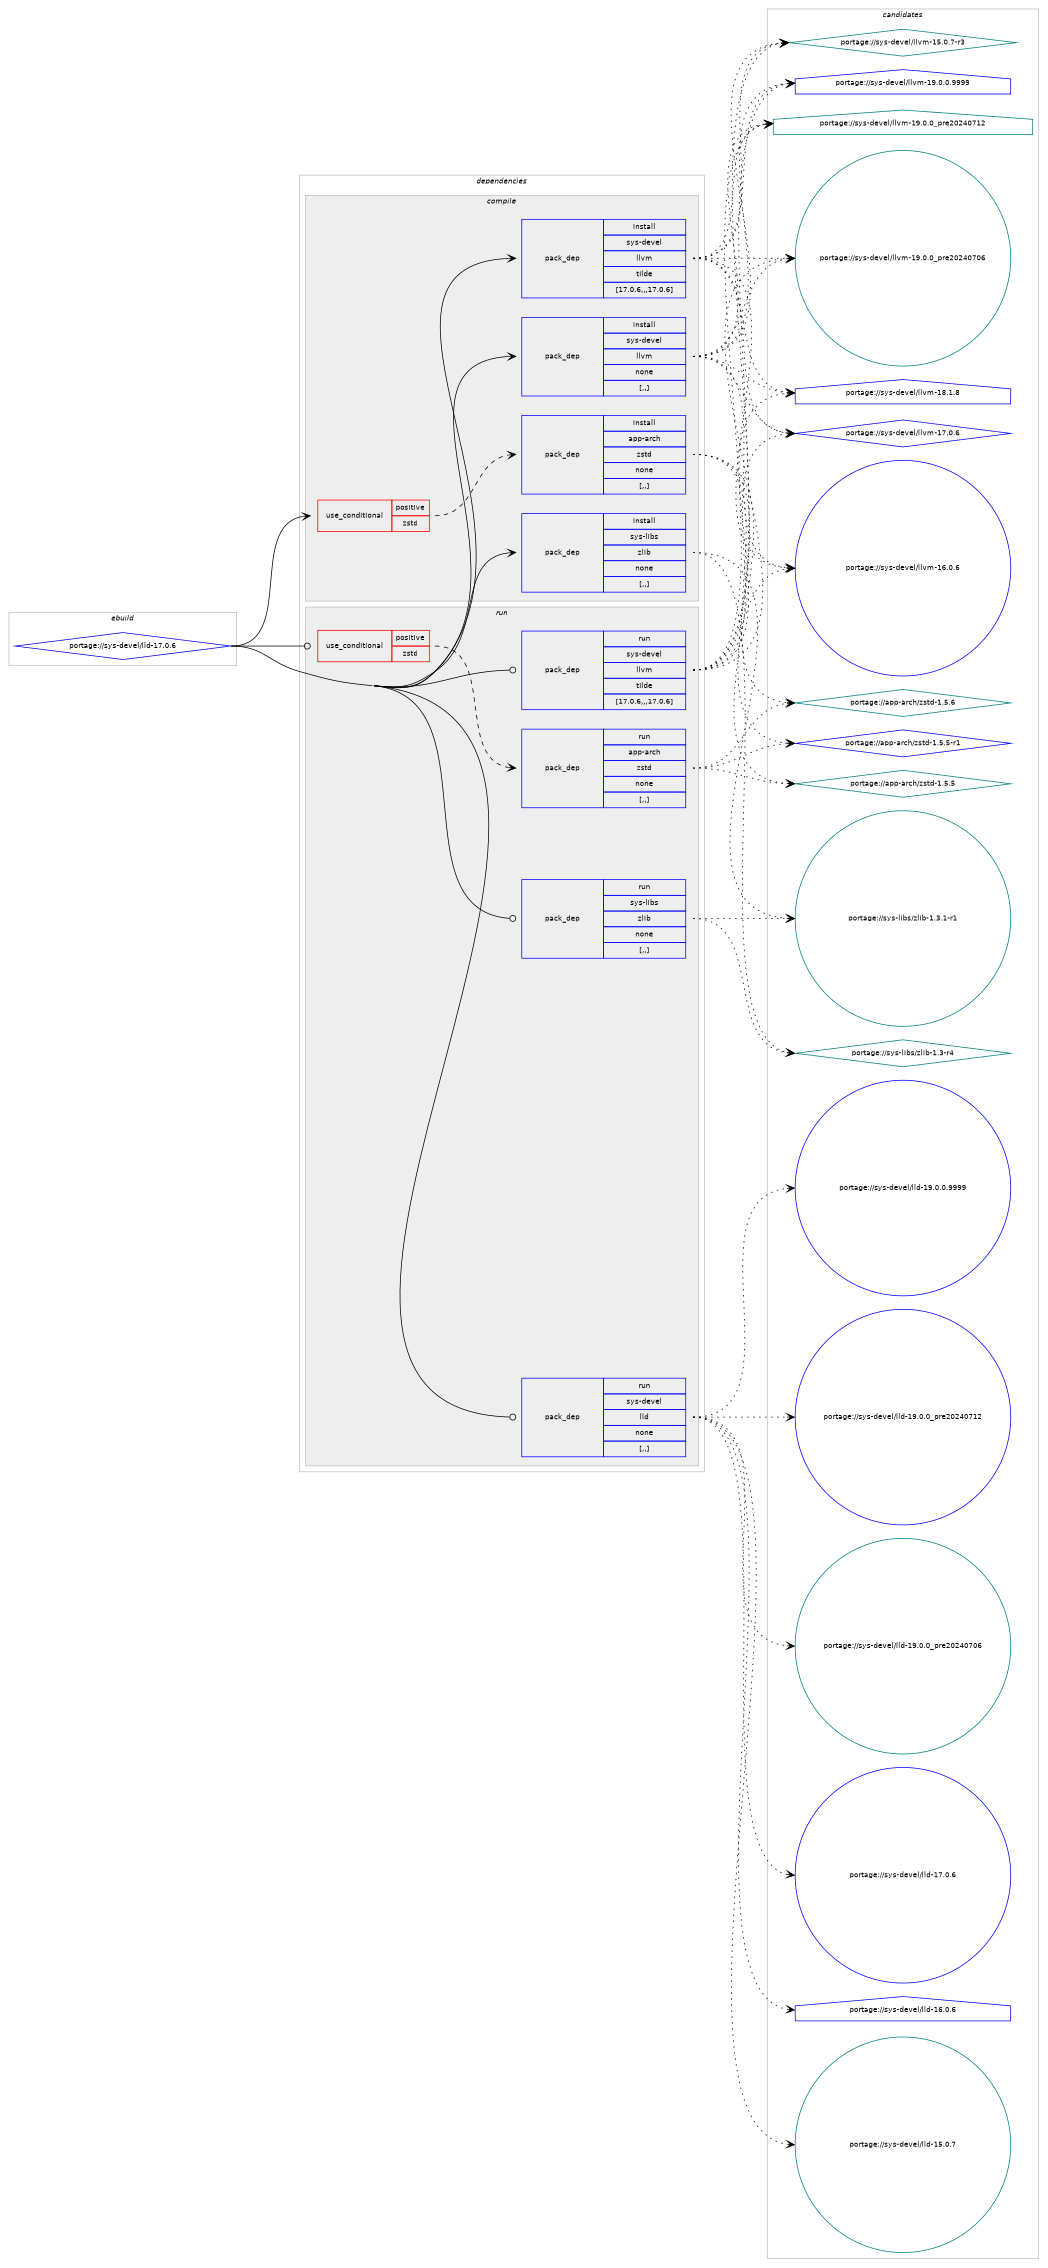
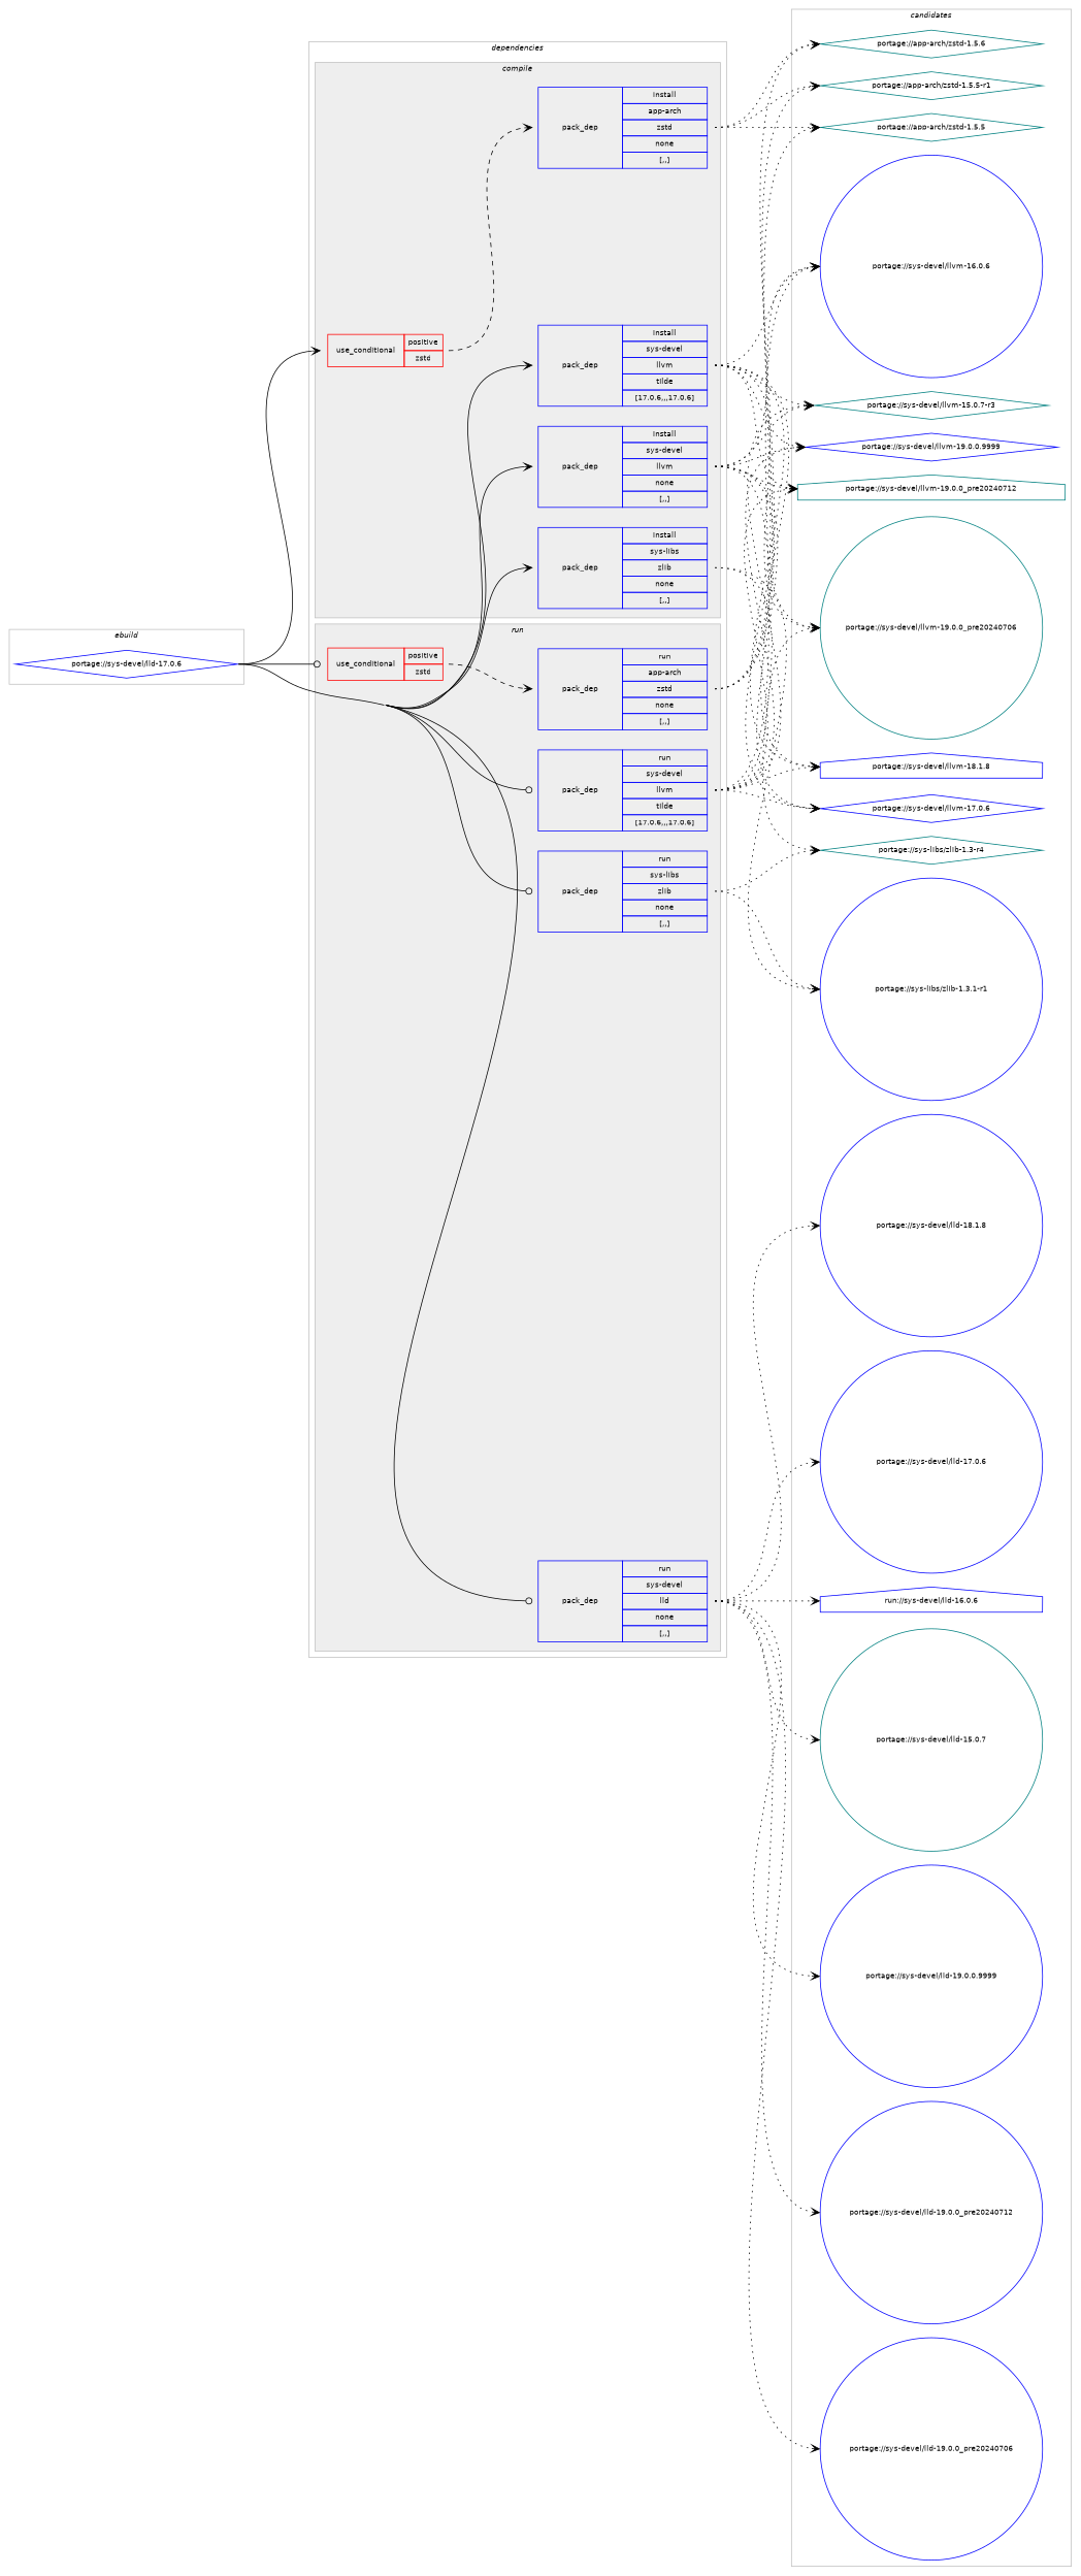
  digraph {
    compound=true
    concentrate=true
    fontname=Helvetica
    fontsize=10
    newrank=true
    rankdir=LR
    ranksep=1.5
    node [color=blue fontname=Helvetica fontsize=10 shape=none]
    edge [arrowhead=vee headport=w style=dotted tailport=e weight=100]
    n1 [label="portage://sys-devel/lld-17.0.6" shape=diamond width=4]
    n2 [label=<<TABLE BORDER="0" CELLBORDER="1" CELLSPACING="0" CELLPADDING="4" WIDTH="220"><TR><TD ROWSPAN="6" CELLPADDING="30">pack_dep</TD></TR><TR><TD WIDTH="110">install</TD></TR><TR><TD>app-arch</TD></TR><TR><TD>zstd</TD></TR><TR><TD>none</TD></TR><TR><TD>[,,]</TD></TR></TABLE>>]
    n3 [color=red label=<<TABLE BORDER="0" CELLBORDER="1" CELLSPACING="0" CELLPADDING="4"><TR><TD ROWSPAN="3" CELLPADDING="10">use_conditional</TD></TR><TR><TD>positive</TD></TR><TR><TD>zstd</TD></TR></TABLE>>]
    n4 [label=<<TABLE BORDER="0" CELLBORDER="1" CELLSPACING="0" CELLPADDING="4" WIDTH="220"><TR><TD ROWSPAN="6" CELLPADDING="30">pack_dep</TD></TR><TR><TD WIDTH="110">install</TD></TR><TR><TD>sys-devel</TD></TR><TR><TD>llvm</TD></TR><TR><TD>tilde</TD></TR><TR><TD>[17.0.6,,,17.0.6]</TD></TR></TABLE>>]
    n5 [label=<<TABLE BORDER="0" CELLBORDER="1" CELLSPACING="0" CELLPADDING="4" WIDTH="220"><TR><TD ROWSPAN="6" CELLPADDING="30">pack_dep</TD></TR><TR><TD WIDTH="110">install</TD></TR><TR><TD>sys-libs</TD></TR><TR><TD>zlib</TD></TR><TR><TD>none</TD></TR><TR><TD>[,,]</TD></TR></TABLE>>]
    n6 [label=<<TABLE BORDER="0" CELLBORDER="1" CELLSPACING="0" CELLPADDING="4" WIDTH="220"><TR><TD ROWSPAN="6" CELLPADDING="30">pack_dep</TD></TR><TR><TD WIDTH="110">install</TD></TR><TR><TD>sys-devel</TD></TR><TR><TD>llvm</TD></TR><TR><TD>none</TD></TR><TR><TD>[,,]</TD></TR></TABLE>>]
    n7 [label=<<TABLE BORDER="0" CELLBORDER="1" CELLSPACING="0" CELLPADDING="4" WIDTH="220"><TR><TD ROWSPAN="6" CELLPADDING="30">pack_dep</TD></TR><TR><TD WIDTH="110">run</TD></TR><TR><TD>app-arch</TD></TR><TR><TD>zstd</TD></TR><TR><TD>none</TD></TR><TR><TD>[,,]</TD></TR></TABLE>>]
    n8 [color=red label=<<TABLE BORDER="0" CELLBORDER="1" CELLSPACING="0" CELLPADDING="4"><TR><TD ROWSPAN="3" CELLPADDING="10">use_conditional</TD></TR><TR><TD>positive</TD></TR><TR><TD>zstd</TD></TR></TABLE>>]
    n9 [label=<<TABLE BORDER="0" CELLBORDER="1" CELLSPACING="0" CELLPADDING="4" WIDTH="220"><TR><TD ROWSPAN="6" CELLPADDING="30">pack_dep</TD></TR><TR><TD WIDTH="110">run</TD></TR><TR><TD>sys-devel</TD></TR><TR><TD>llvm</TD></TR><TR><TD>tilde</TD></TR><TR><TD>[17.0.6,,,17.0.6]</TD></TR></TABLE>>]
    n10 [label=<<TABLE BORDER="0" CELLBORDER="1" CELLSPACING="0" CELLPADDING="4" WIDTH="220"><TR><TD ROWSPAN="6" CELLPADDING="30">pack_dep</TD></TR><TR><TD WIDTH="110">run</TD></TR><TR><TD>sys-libs</TD></TR><TR><TD>zlib</TD></TR><TR><TD>none</TD></TR><TR><TD>[,,]</TD></TR></TABLE>>]
    n11 [label=<<TABLE BORDER="0" CELLBORDER="1" CELLSPACING="0" CELLPADDING="4" WIDTH="220"><TR><TD ROWSPAN="6" CELLPADDING="30">pack_dep</TD></TR><TR><TD WIDTH="110">run</TD></TR><TR><TD>sys-devel</TD></TR><TR><TD>lld</TD></TR><TR><TD>none</TD></TR><TR><TD>[,,]</TD></TR></TABLE>>]
    n12 [color=teal label="portage://app-arch/zstd-1.5.6" shape=diamond width=4]
-   n13 [label="portage://app-arch/zstd-1.5.5-r1" shape=diamond width=4]
+   n13 [color=teal label="portage://app-arch/zstd-1.5.5-r1" shape=diamond width=4]
    n14 [color=teal label="portage://app-arch/zstd-1.5.5" shape=diamond width=4]
-   n15 [label="portage://sys-devel/llvm-19.0.0.9999" shape=house width=4]
+   n15 [label="portage://sys-devel/llvm-19.0.0.9999" shape=diamond width=4]
    n16 [color=teal label="portage://sys-devel/llvm-19.0.0_pre20240712" shape=house width=4]
    n17 [color=teal label="portage://sys-devel/llvm-19.0.0_pre20240706" shape=circle width=4]
    n18 [label="portage://sys-devel/llvm-18.1.8" shape=house width=4]
    n19 [label="portage://sys-devel/llvm-17.0.6" shape=diamond width=4]
    n20 [label="portage://sys-devel/llvm-16.0.6" shape=circle width=4]
    n21 [color=teal label="portage://sys-devel/llvm-15.0.7-r3" shape=diamond width=4]
-   n22 [color=teal label="portage://sys-libs/zlib-1.3.1-r1" shape=circle width=4]
+   n22 [label="portage://sys-libs/zlib-1.3.1-r1" shape=circle width=4]
    n23 [color=teal label="portage://sys-libs/zlib-1.3-r4" shape=diamond width=4]
    n24 [label="portage://sys-devel/lld-19.0.0.9999" shape=circle width=4]
    n25 [label="portage://sys-devel/lld-19.0.0_pre20240712" shape=circle width=4]
-   n26 [color=teal label="portage://sys-devel/lld-19.0.0_pre20240706" shape=circle width=4]
+   n26 [label="portage://sys-devel/lld-19.0.0_pre20240706" shape=circle width=4]
+   n27 [label="portage://sys-devel/lld-18.1.8" shape=circle width=4]
    n28 [label="portage://sys-devel/lld-17.0.6" shape=circle width=4]
-   n29 [label="portage://sys-devel/lld-16.0.6" shape=house width=4]
+   n29 [label="run://sys-devel/lld-16.0.6" shape=house width=4]
    n30 [color=teal label="portage://sys-devel/lld-15.0.7" shape=circle width=4]
    subgraph cluster_1 {
      color=gray
      label=<<i>ebuild</i>>
      n1
    }
    subgraph cluster_2 {
      color=gray
      label=<<i>dependencies</i>>
      subgraph cluster_3 {
        color=gray
        fillcolor="#eeeeee"
        label=<<i>compile</i>>
        style=filled
        subgraph sub_4 {
          color=gray
          fillcolor="#eeeeee"
          label=<<i>compile</i>>
          style=filled
          n3
          subgraph sub_5 {
            color=gray
            fillcolor="#eeeeee"
            label=<<i>compile</i>>
            style=filled
            n2
          }
        }
        subgraph sub_6 {
          color=gray
          fillcolor="#eeeeee"
          label=<<i>compile</i>>
          style=filled
          n4
        }
        subgraph sub_7 {
          color=gray
          fillcolor="#eeeeee"
          label=<<i>compile</i>>
          style=filled
          n5
        }
        subgraph sub_8 {
          color=gray
          fillcolor="#eeeeee"
          label=<<i>compile</i>>
          style=filled
          n6
        }
      }
      subgraph cluster_9 {
        color=gray
        fillcolor="#eeeeee"
        label=<<i>compile and run</i>>
        style=filled
      }
      subgraph cluster_10 {
        color=gray
        fillcolor="#eeeeee"
        label=<<i>run</i>>
        style=filled
        subgraph sub_11 {
          color=gray
          fillcolor="#eeeeee"
          label=<<i>run</i>>
          style=filled
          n8
          subgraph sub_12 {
            color=gray
            fillcolor="#eeeeee"
            label=<<i>run</i>>
            style=filled
            n7
          }
        }
        subgraph sub_13 {
          color=gray
          fillcolor="#eeeeee"
          label=<<i>run</i>>
          style=filled
          n9
        }
        subgraph sub_14 {
          color=gray
          fillcolor="#eeeeee"
          label=<<i>run</i>>
          style=filled
          n10
        }
        subgraph sub_15 {
          color=gray
          fillcolor="#eeeeee"
          label=<<i>run</i>>
          style=filled
          n11
        }
      }
    }
    subgraph cluster_16 {
      color=gray
      label=<<i>candidates</i>>
      rank=same
      subgraph sub_17 {
        color=black
        label=<<i>candidates</i>>
        nodesep=1
        rank=same
        n12
        n13
        n14
      }
      subgraph sub_18 {
        color=black
        label=<<i>candidates</i>>
        nodesep=1
        rank=same
        n15
        n16
        n17
        n18
        n19
        n20
        n21
      }
      subgraph sub_19 {
        color=black
        label=<<i>candidates</i>>
        nodesep=1
        rank=same
        n22
        n23
      }
      subgraph sub_20 {
        color=black
        label=<<i>candidates</i>>
        nodesep=1
        rank=same
        n15
        n16
        n17
        n18
        n19
        n20
        n21
      }
      subgraph sub_21 {
        color=black
        label=<<i>candidates</i>>
        nodesep=1
        rank=same
        n12
        n13
        n14
      }
      subgraph sub_22 {
        color=black
        label=<<i>candidates</i>>
        nodesep=1
        rank=same
        n15
        n16
        n17
        n18
        n19
        n20
        n21
      }
      subgraph sub_23 {
        color=black
        label=<<i>candidates</i>>
        nodesep=1
        rank=same
        n22
        n23
      }
      subgraph sub_24 {
        color=black
        label=<<i>candidates</i>>
        nodesep=1
        rank=same
        n24
        n25
        n26
+       n27
        n28
        n29
        n30
      }
    }
    n1 -> n3 [style=solid weight=20]
    n1 -> n4 [style=solid weight=20]
    n1 -> n5 [style=solid weight=20]
    n1 -> n6 [style=solid weight=20]
    n1 -> n8 [arrowhead=odot style=solid weight=20]
    n1 -> n9 [arrowhead=odot style=solid weight=20]
    n1 -> n10 [arrowhead=odot style=solid weight=20]
    n1 -> n11 [arrowhead=odot style=solid weight=20]
    n2 -> n12
    n2 -> n13
    n2 -> n14
    n3 -> n2 [style=dashed weight=20]
    n4 -> n15
    n4 -> n16
    n4 -> n17
    n4 -> n18
    n4 -> n19
    n4 -> n20
    n4 -> n21
    n5 -> n22
    n5 -> n23
    n6 -> n15
    n6 -> n16
    n6 -> n17
    n6 -> n18
    n6 -> n19
    n6 -> n20
    n6 -> n21
    n7 -> n12
    n7 -> n13
    n7 -> n14
    n8 -> n7 [style=dashed weight=20]
    n9 -> n15
    n9 -> n16
    n9 -> n17
    n9 -> n18
    n9 -> n19
    n9 -> n20
    n9 -> n21
    n10 -> n22
    n10 -> n23
    n11 -> n24
    n11 -> n25
    n11 -> n26
+   n11 -> n27
    n11 -> n28
    n11 -> n29
    n11 -> n30
  }
